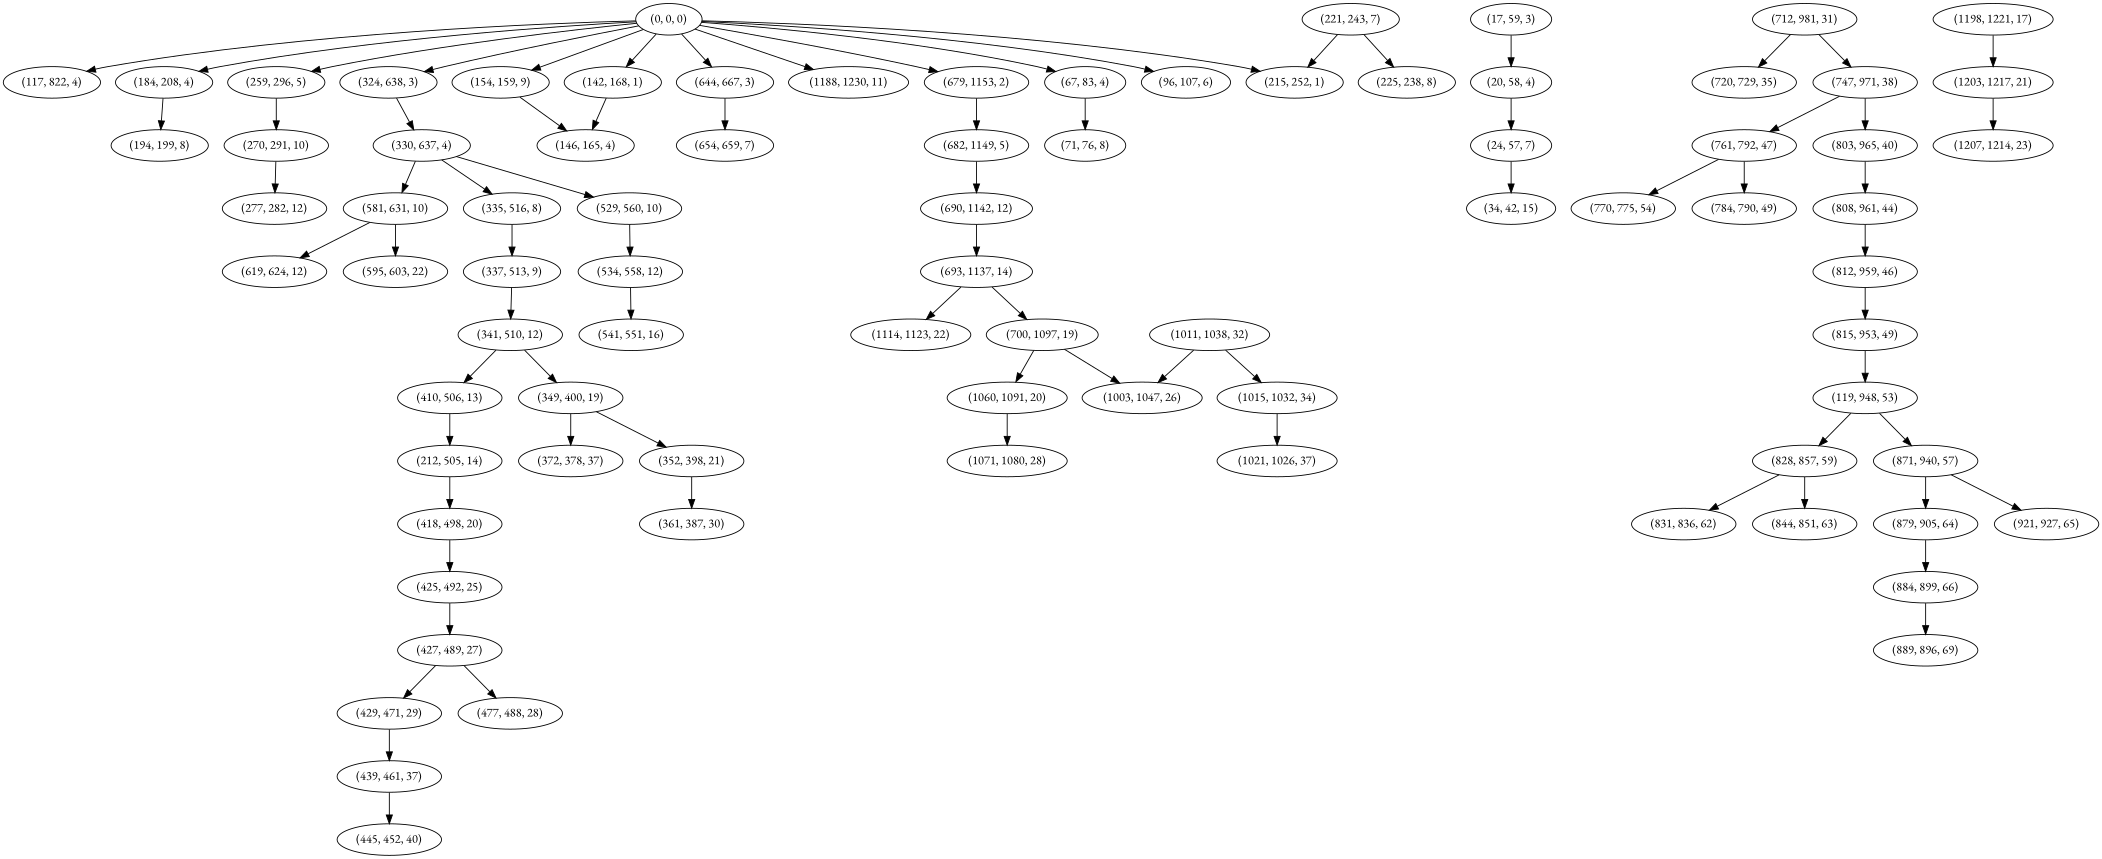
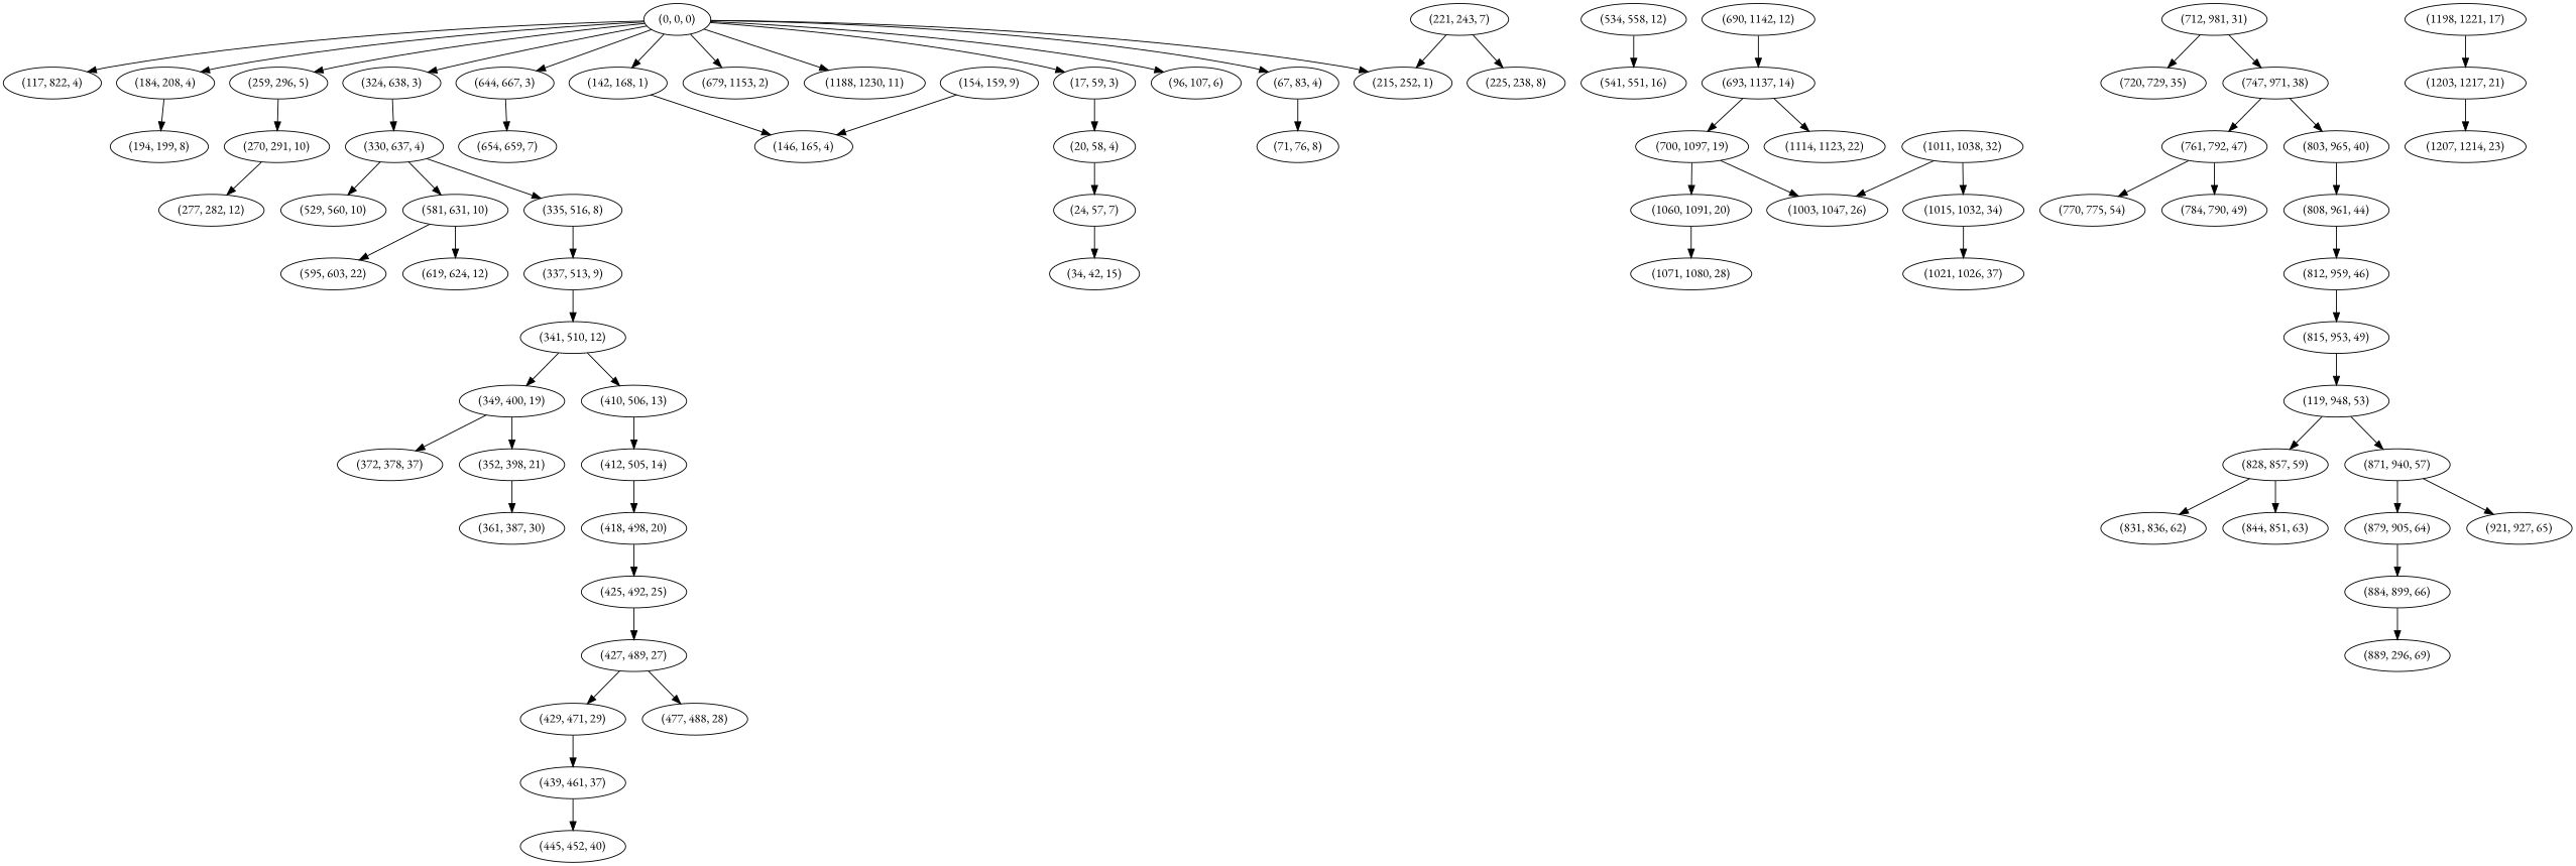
  digraph {
    fontname="EB Garamond"
    node [fontname="EB Garamond"]
    edge [fontname="EB Garamond"]
    "(0, 0, 0)"
    "(17, 59, 3)"
    "(67, 83, 4)"
    "(96, 107, 6)"
    n5 [label="(117, 822, 4)"]
    "(142, 168, 1)"
    "(184, 208, 4)"
    "(215, 252, 1)"
    "(259, 296, 5)"
    "(324, 638, 3)"
    "(644, 667, 3)"
    "(679, 1153, 2)"
    "(1188, 1230, 11)"
    "(20, 58, 4)"
    "(71, 76, 8)"
    "(146, 165, 4)"
    "(194, 199, 8)"
    "(270, 291, 10)"
    "(330, 637, 4)"
    "(654, 659, 7)"
-   "(682, 1149, 5)"
    n22 [label="(24, 57, 7)"]
    "(34, 42, 15)"
    "(154, 159, 9)"
    "(221, 243, 7)"
    "(225, 238, 8)"
    "(277, 282, 12)"
    "(335, 516, 8)"
    "(529, 560, 10)"
    "(581, 631, 10)"
    "(337, 513, 9)"
    "(534, 558, 12)"
    "(595, 603, 22)"
    "(619, 624, 12)"
    "(341, 510, 12)"
    "(349, 400, 19)"
    "(410, 506, 13)"
    "(352, 398, 21)"
    "(372, 378, 37)"
-   "(412, 505, 14)" [label="(212, 505, 14)"]
+   "(412, 505, 14)"
    "(361, 387, 30)"
    "(418, 498, 20)"
    "(425, 492, 25)"
    "(427, 489, 27)"
    "(429, 471, 29)"
    "(477, 488, 28)"
    "(439, 461, 37)"
    "(445, 452, 40)"
    "(541, 551, 16)"
    "(690, 1142, 12)"
    "(693, 1137, 14)"
    "(700, 1097, 19)"
    "(1114, 1123, 22)"
    "(1003, 1047, 26)"
    "(1060, 1091, 20)"
    "(1071, 1080, 28)"
    "(712, 981, 31)"
    "(720, 729, 35)"
    "(747, 971, 38)"
    "(761, 792, 47)"
    "(803, 965, 40)"
    "(770, 775, 54)"
    "(784, 790, 49)"
    "(808, 961, 44)"
    "(812, 959, 46)"
    "(815, 953, 49)"
    n67 [label="(119, 948, 53)"]
    "(828, 857, 59)"
    "(871, 940, 57)"
    "(831, 836, 62)"
    "(844, 851, 63)"
    "(879, 905, 64)"
    "(921, 927, 65)"
    "(884, 899, 66)"
-   "(889, 896, 69)"
+   "(889, 896, 69)" [label="(889, 296, 69)"]
    "(1011, 1038, 32)"
    "(1015, 1032, 34)"
    "(1021, 1026, 37)"
    "(1198, 1221, 17)"
    "(1203, 1217, 21)"
    "(1207, 1214, 23)"
-   "(0, 0, 0)" -> "(154, 159, 9)"
+   "(0, 0, 0)" -> "(17, 59, 3)"
    "(0, 0, 0)" -> "(67, 83, 4)"
    "(0, 0, 0)" -> "(96, 107, 6)"
    "(0, 0, 0)" -> n5
    "(0, 0, 0)" -> "(142, 168, 1)"
    "(0, 0, 0)" -> "(184, 208, 4)"
    "(0, 0, 0)" -> "(215, 252, 1)"
    "(0, 0, 0)" -> "(259, 296, 5)"
    "(0, 0, 0)" -> "(324, 638, 3)"
    "(0, 0, 0)" -> "(644, 667, 3)"
    "(0, 0, 0)" -> "(679, 1153, 2)"
    "(0, 0, 0)" -> "(1188, 1230, 11)"
    "(17, 59, 3)" -> "(20, 58, 4)"
    "(67, 83, 4)" -> "(71, 76, 8)"
    "(142, 168, 1)" -> "(146, 165, 4)"
    "(184, 208, 4)" -> "(194, 199, 8)"
    "(259, 296, 5)" -> "(270, 291, 10)"
    "(324, 638, 3)" -> "(330, 637, 4)"
    "(644, 667, 3)" -> "(654, 659, 7)"
-   "(679, 1153, 2)" -> "(682, 1149, 5)"
    "(20, 58, 4)" -> n22
    "(270, 291, 10)" -> "(277, 282, 12)"
    "(330, 637, 4)" -> "(335, 516, 8)"
    "(330, 637, 4)" -> "(529, 560, 10)"
    "(330, 637, 4)" -> "(581, 631, 10)"
-   "(682, 1149, 5)" -> "(690, 1142, 12)"
    n22 -> "(34, 42, 15)"
    "(154, 159, 9)" -> "(146, 165, 4)"
    "(221, 243, 7)" -> "(215, 252, 1)"
    "(221, 243, 7)" -> "(225, 238, 8)"
    "(335, 516, 8)" -> "(337, 513, 9)"
-   "(529, 560, 10)" -> "(534, 558, 12)"
    "(581, 631, 10)" -> "(595, 603, 22)"
    "(581, 631, 10)" -> "(619, 624, 12)"
    "(337, 513, 9)" -> "(341, 510, 12)"
    "(534, 558, 12)" -> "(541, 551, 16)"
    "(341, 510, 12)" -> "(349, 400, 19)"
    "(341, 510, 12)" -> "(410, 506, 13)"
    "(349, 400, 19)" -> "(352, 398, 21)"
    "(349, 400, 19)" -> "(372, 378, 37)"
    "(410, 506, 13)" -> "(412, 505, 14)"
    "(352, 398, 21)" -> "(361, 387, 30)"
    "(412, 505, 14)" -> "(418, 498, 20)"
    "(418, 498, 20)" -> "(425, 492, 25)"
    "(425, 492, 25)" -> "(427, 489, 27)"
    "(427, 489, 27)" -> "(429, 471, 29)"
    "(427, 489, 27)" -> "(477, 488, 28)"
    "(429, 471, 29)" -> "(439, 461, 37)"
    "(439, 461, 37)" -> "(445, 452, 40)"
    "(690, 1142, 12)" -> "(693, 1137, 14)"
    "(693, 1137, 14)" -> "(700, 1097, 19)"
    "(693, 1137, 14)" -> "(1114, 1123, 22)"
    "(700, 1097, 19)" -> "(1003, 1047, 26)"
    "(700, 1097, 19)" -> "(1060, 1091, 20)"
    "(1060, 1091, 20)" -> "(1071, 1080, 28)"
    "(712, 981, 31)" -> "(720, 729, 35)"
    "(712, 981, 31)" -> "(747, 971, 38)"
    "(747, 971, 38)" -> "(761, 792, 47)"
    "(747, 971, 38)" -> "(803, 965, 40)"
    "(761, 792, 47)" -> "(770, 775, 54)"
    "(761, 792, 47)" -> "(784, 790, 49)"
    "(803, 965, 40)" -> "(808, 961, 44)"
    "(808, 961, 44)" -> "(812, 959, 46)"
    "(812, 959, 46)" -> "(815, 953, 49)"
    "(815, 953, 49)" -> n67
    n67 -> "(828, 857, 59)"
    n67 -> "(871, 940, 57)"
    "(828, 857, 59)" -> "(831, 836, 62)"
    "(828, 857, 59)" -> "(844, 851, 63)"
    "(871, 940, 57)" -> "(879, 905, 64)"
    "(871, 940, 57)" -> "(921, 927, 65)"
    "(879, 905, 64)" -> "(884, 899, 66)"
    "(884, 899, 66)" -> "(889, 896, 69)"
    "(1011, 1038, 32)" -> "(1003, 1047, 26)"
    "(1011, 1038, 32)" -> "(1015, 1032, 34)"
    "(1015, 1032, 34)" -> "(1021, 1026, 37)"
    "(1198, 1221, 17)" -> "(1203, 1217, 21)"
    "(1203, 1217, 21)" -> "(1207, 1214, 23)"
  }
